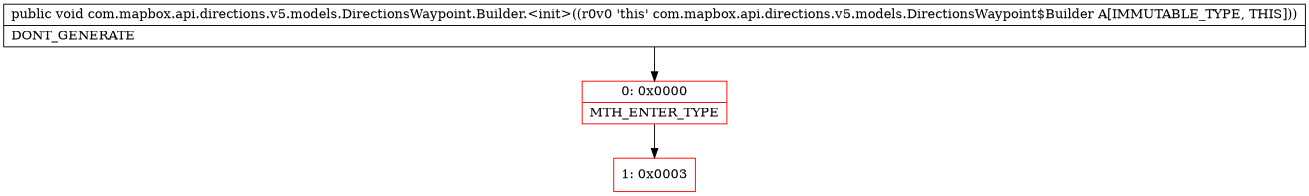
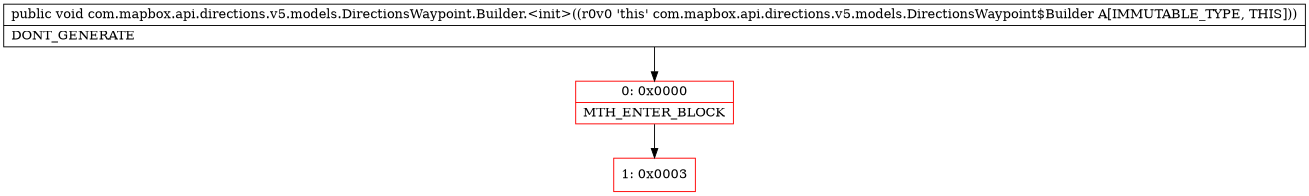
  digraph {
    node [color=red shape=record]
-   n1 [label="{0\:\ 0x0000|MTH_ENTER_TYPE\l}"]
+   n1 [label="{0\:\ 0x0000|MTH_ENTER_BLOCK\l}"]
    n2 [label="{1\:\ 0x0003}"]
    n3 [label="{public void com.mapbox.api.directions.v5.models.DirectionsWaypoint.Builder.\<init\>((r0v0 'this' com.mapbox.api.directions.v5.models.DirectionsWaypoint$Builder A[IMMUTABLE_TYPE, THIS]))  | DONT_GENERATE\l}" color=""]
    subgraph cluster_1 {
      label="R(0)"
    }
    n1 -> n2
    n3 -> n1
  }
